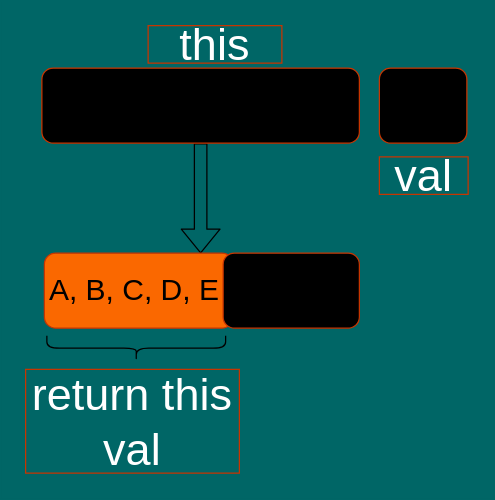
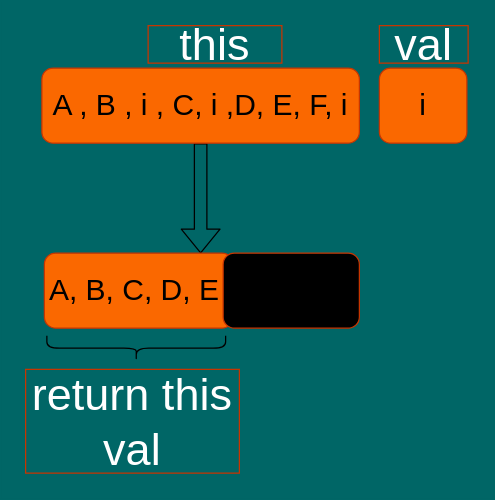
  <mxCell id="0" />
  <mxCell id="1" parent="0" />
  <mxCell id="2" value="" style="edgeStyle=none;shape=flexArrow;html=1;fontSize=36;entryX=0.828;entryY=0.006;entryDx=0;entryDy=0;entryPerimeter=0;" parent="1" source="3" target="7" edge="1"><mxGeometry relative="1" as="geometry" /></mxCell>
- <mxCell id="3" value="&lt;font style=&quot;font-size: 24px;&quot;&gt;A , B , i , C, i ,D, E, F, i&lt;/font&gt;" style="whiteSpace=wrap;html=1;fillColor=#000000;fontColor=#000000;strokeColor=#C73500;rounded=1;shadow=0;glass=0;" parent="1" vertex="1"><mxGeometry x="33" y="54" width="254" height="60" as="geometry" /></mxCell>
+ <mxCell id="3" value="&lt;font style=&quot;font-size: 24px;&quot;&gt;A , B , i , C, i ,D, E, F, i&lt;/font&gt;" style="whiteSpace=wrap;html=1;fillColor=#fa6800;fontColor=#000000;strokeColor=#C73500;rounded=1;shadow=0;glass=0;" parent="1" vertex="1"><mxGeometry x="33" y="54" width="254" height="60" as="geometry" /></mxCell>
  <mxCell id="4" value="&lt;font color=&quot;#ffffff&quot; style=&quot;font-size: 36px;&quot;&gt;this&lt;/font&gt;" style="text;strokeColor=#C73500;align=center;fillColor=none;html=1;verticalAlign=middle;whiteSpace=wrap;rounded=0;fontColor=#000000;shadow=0;" parent="1" vertex="1"><mxGeometry x="118" y="20" width="107" height="30" as="geometry" /></mxCell>
- <mxCell id="5" value="&lt;font style=&quot;font-size: 24px;&quot;&gt;i&lt;/font&gt;" style="whiteSpace=wrap;html=1;fillColor=#000000;fontColor=#000000;strokeColor=#C73500;rounded=1;shadow=0;glass=0;" parent="1" vertex="1"><mxGeometry x="303" y="54" width="70" height="60" as="geometry" /></mxCell>
- <mxCell id="6" value="&lt;font color=&quot;#ffffff&quot; style=&quot;&quot;&gt;&lt;font style=&quot;font-size: 36px;&quot;&gt;val&lt;/font&gt;&lt;br&gt;&lt;/font&gt;" style="text;strokeColor=#C73500;align=center;fillColor=none;html=1;verticalAlign=middle;whiteSpace=wrap;rounded=0;fontColor=#000000;" parent="1" vertex="1"><mxGeometry x="303" y="125" width="71" height="30" as="geometry" /></mxCell>
+ <mxCell id="5" value="&lt;font style=&quot;font-size: 24px;&quot;&gt;i&lt;/font&gt;" style="whiteSpace=wrap;html=1;fillColor=#fa6800;fontColor=#000000;strokeColor=#C73500;rounded=1;shadow=0;glass=0;" parent="1" vertex="1"><mxGeometry x="303" y="54" width="70" height="60" as="geometry" /></mxCell>
+ <mxCell id="6" value="&lt;font color=&quot;#ffffff&quot; style=&quot;&quot;&gt;&lt;font style=&quot;font-size: 36px;&quot;&gt;val&lt;/font&gt;&lt;br&gt;&lt;/font&gt;" style="text;strokeColor=#C73500;align=center;fillColor=none;html=1;verticalAlign=middle;whiteSpace=wrap;rounded=0;fontColor=#000000;" parent="1" vertex="1"><mxGeometry x="303" y="20" width="71" height="30" as="geometry" /></mxCell>
  <mxCell id="7" value="&lt;font style=&quot;font-size: 24px;&quot;&gt;A, B, C, D, E&amp;nbsp;&lt;/font&gt;" style="whiteSpace=wrap;html=1;fillColor=#fa6800;strokeColor=#C73500;fontColor=#000000;rounded=1;shadow=0;glass=0;" parent="1" vertex="1"><mxGeometry x="35" y="202" width="151" height="60" as="geometry" /></mxCell>
  <mxCell id="8" value="" style="whiteSpace=wrap;html=1;fillColor=#000000;strokeColor=#C73500;fontColor=#000000;rounded=1;shadow=0;glass=0;" parent="1" vertex="1"><mxGeometry x="178" y="202" width="109" height="60" as="geometry" /></mxCell>
  <mxCell id="9" value="" style="shape=curlyBracket;whiteSpace=wrap;html=1;rounded=1;flipH=1;labelPosition=right;verticalLabelPosition=middle;align=left;verticalAlign=middle;shadow=0;fontSize=24;fillColor=#000000;rotation=90;" parent="1" vertex="1"><mxGeometry x="98.5" y="206.5" width="20" height="143" as="geometry" /></mxCell>
  <mxCell id="10" value="&lt;font color=&quot;#ffffff&quot;&gt;&lt;span style=&quot;font-size: 36px;&quot;&gt;return this val&lt;/span&gt;&lt;/font&gt;" style="text;strokeColor=#C73500;align=center;fillColor=none;html=1;verticalAlign=middle;whiteSpace=wrap;rounded=0;fontColor=#000000;shadow=0;" parent="1" vertex="1"><mxGeometry x="20" y="295" width="171" height="83" as="geometry" /></mxCell>
